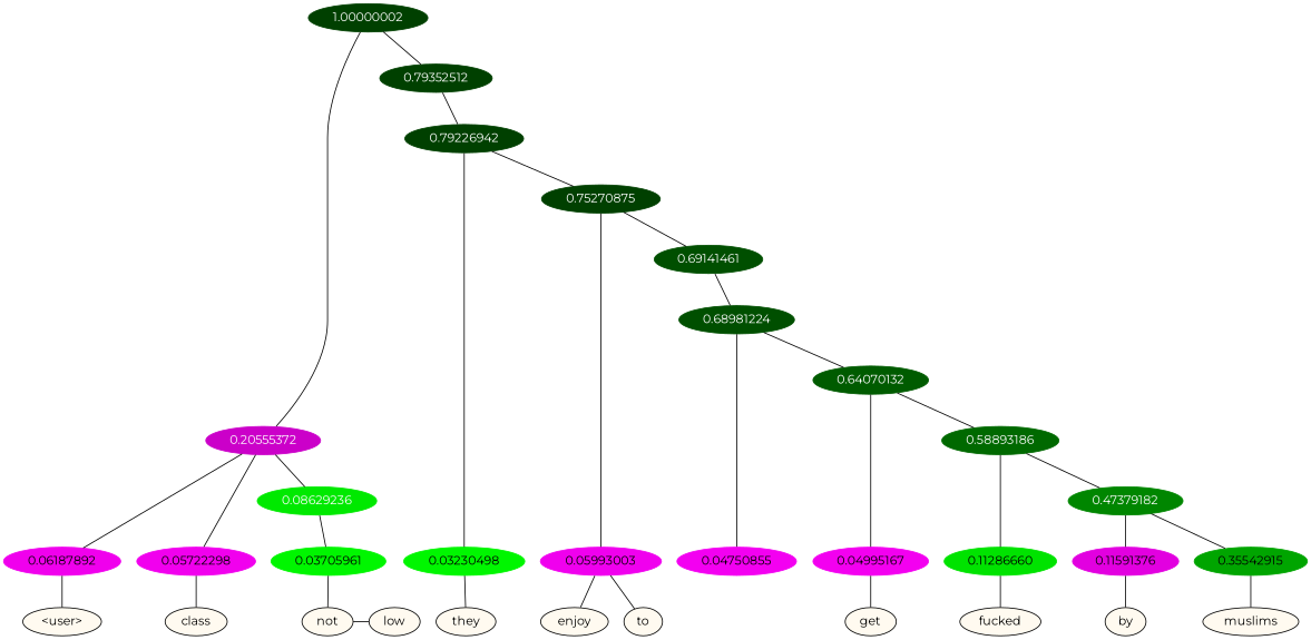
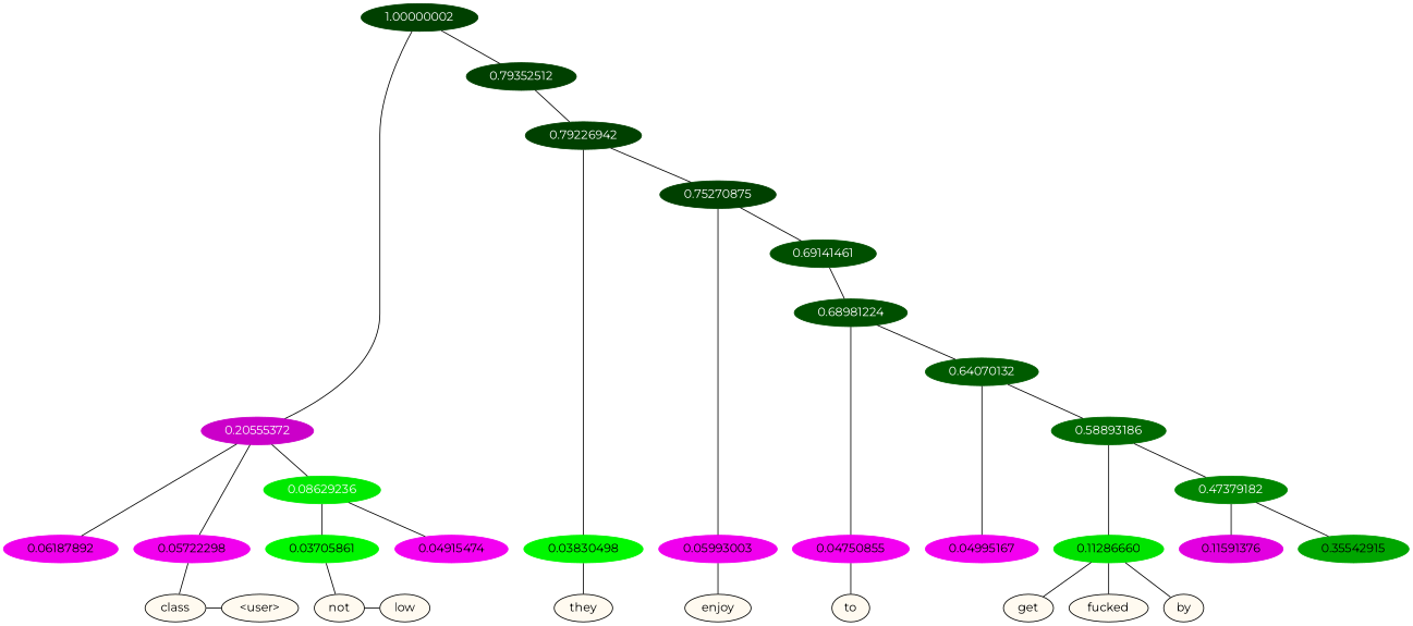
  graph {
    fontname=Montserrat
    node [color=black fontname=Montserrat format=png nodesep=0.001 ordering=out overlap_scaling=0.01 ranksep=0.001 style=filled]
    edge [fontname=Montserrat]
    n1 [fillcolor=floralwhite height=0.15 label="\<user\>" style="filled,solid" width=0.15]
    n2 [fillcolor=floralwhite height=0.15 label=not style="filled,solid" width=0.15]
    n3 [fillcolor=floralwhite height=0.15 label=low style="filled,solid" width=0.15]
    n4 [fillcolor=floralwhite height=0.15 label=class style="filled,solid" width=0.15]
    n5 [fillcolor=floralwhite height=0.15 label=they style="filled,solid" width=0.15]
    n6 [fillcolor=floralwhite height=0.15 label=enjoy style="filled,solid" width=0.15]
    n7 [fillcolor=floralwhite height=0.15 label=to style="filled,solid" width=0.15]
    n8 [fillcolor=floralwhite height=0.15 label=get style="filled,solid" width=0.15]
    n9 [fillcolor=floralwhite height=0.15 label=fucked style="filled,solid" width=0.15]
    n10 [fillcolor=floralwhite height=0.15 label=by style="filled,solid" width=0.15]
-   n11 [fillcolor=floralwhite height=0.15 label=muslims style="filled,solid" width=0.15]
    n12 [color="0.835 1.000 0.938" fontcolor=black height=0.15 label=0.06187892 width=0.15]
-   n13 [color="0.334 1.000 0.963" fontcolor=black height=0.15 label=0.03705961 width=0.15]
+   n13 [color="0.334 1.000 0.963" fontcolor=black height=0.15 label=0.03705861 width=0.15]
+   n14 [color="0.835 1.000 0.951" fontcolor=black height=0.15 label=0.04915474 width=0.15]
    n15 [color="0.835 1.000 0.943" fontcolor=black height=0.15 label=0.05722298 width=0.15]
-   n16 [color="0.334 1.000 0.962" fontcolor=black height=0.15 label=0.03230498 width=0.15]
+   n16 [color="0.334 1.000 0.962" fontcolor=black height=0.15 label=0.03830498 width=0.15]
    n17 [color="0.835 1.000 0.940" fontcolor=black height=0.15 label=0.05993003 width=0.15]
    n18 [color="0.835 1.000 0.952" fontcolor=black height=0.15 label=0.04750855 width=0.15]
    n19 [color="0.835 1.000 0.950" fontcolor=black height=0.15 label=0.04995167 width=0.15]
    n20 [color="0.334 1.000 0.887" fontcolor=black height=0.15 label=0.11286660 width=0.15]
    n21 [color="0.835 1.000 0.884" fontcolor=black height=0.15 label=0.11591376 width=0.15]
    n22 [color="0.334 1.000 0.645" fontcolor=black height=0.15 label=0.35542915 width=0.15]
    n23 [color="0.334 1.000 0.250" fontcolor=grey99 height=0.15 label=1.00000002 width=0.15]
    n24 [color="0.835 1.000 0.794" fontcolor=grey99 height=0.15 label=0.20555372 width=0.15]
    n25 [color="0.334 1.000 0.250" fontcolor=grey99 height=0.15 label=0.79352512 width=0.15]
    n26 [color="0.334 1.000 0.914" fontcolor=grey99 height=0.15 label=0.08629236 width=0.15]
    n27 [color="0.334 1.000 0.250" fontcolor=grey99 height=0.15 label=0.79226942 width=0.15]
    n28 [color="0.334 1.000 0.250" fontcolor=grey99 height=0.15 label=0.75270875 width=0.15]
    n29 [color="0.334 1.000 0.309" fontcolor=grey99 height=0.15 label=0.69141461 width=0.15]
    n30 [color="0.334 1.000 0.310" fontcolor=grey99 height=0.15 label=0.68981224 width=0.15]
    n31 [color="0.334 1.000 0.359" fontcolor=grey99 height=0.15 label=0.64070132 width=0.15]
    n32 [color="0.334 1.000 0.411" fontcolor=grey99 height=0.15 label=0.58893186 width=0.15]
    n33 [color="0.334 1.000 0.526" fontcolor=grey99 height=0.15 label=0.47379182 width=0.15]
    subgraph sub_1 {
      rank=same
      n1
      n2
      n3
      n4
      n5
      n6
      n7
      n8
      n9
      n10
-     n11
    }
    subgraph sub_2 {
      rank=same
      n12
      n13
+     n14
      n15
      n16
      n17
      n18
      n19
      n20
      n21
      n22
    }
    n2 -- n3
-   n12 -- n1
+   n4 -- n1
    n13 -- n2
    n15 -- n4
    n16 -- n5
    n17 -- n6
-   n17 -- n7
-   n19 -- n8
+   n18 -- n7
+   n20 -- n8
    n20 -- n9
-   n21 -- n10
-   n22 -- n11
+   n20 -- n10
    n23 -- n24
    n23 -- n25
    n24 -- n12
    n24 -- n15
    n24 -- n26
    n25 -- n27
    n26 -- n13
+   n26 -- n14
    n27 -- n16
    n27 -- n28
    n28 -- n17
    n28 -- n29
    n29 -- n30
    n30 -- n18
    n30 -- n31
    n31 -- n19
    n31 -- n32
    n32 -- n20
    n32 -- n33
    n33 -- n21
    n33 -- n22
  }
